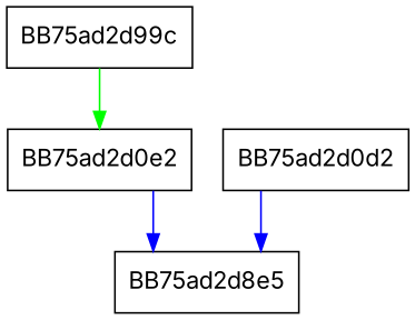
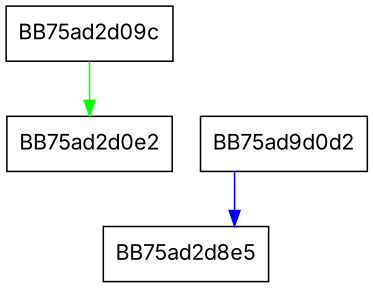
  digraph {
    fontname=Inter
    splines=ortho
    node [fontname=Inter shape=box]
    edge [color=blue fontname=Inter]
-   BB75ad2d09c [label=BB75ad2d99c]
+   BB75ad2d09c
    BB75ad2d0e2
    n3 [label=BB75ad2d8e5]
-   BB75ad2d0d2
+   BB75ad2d0d2 [label=BB75ad9d0d2]
    BB75ad2d09c -> BB75ad2d0e2 [color=green]
-   BB75ad2d0e2 -> n3
    BB75ad2d0d2 -> n3
  }
